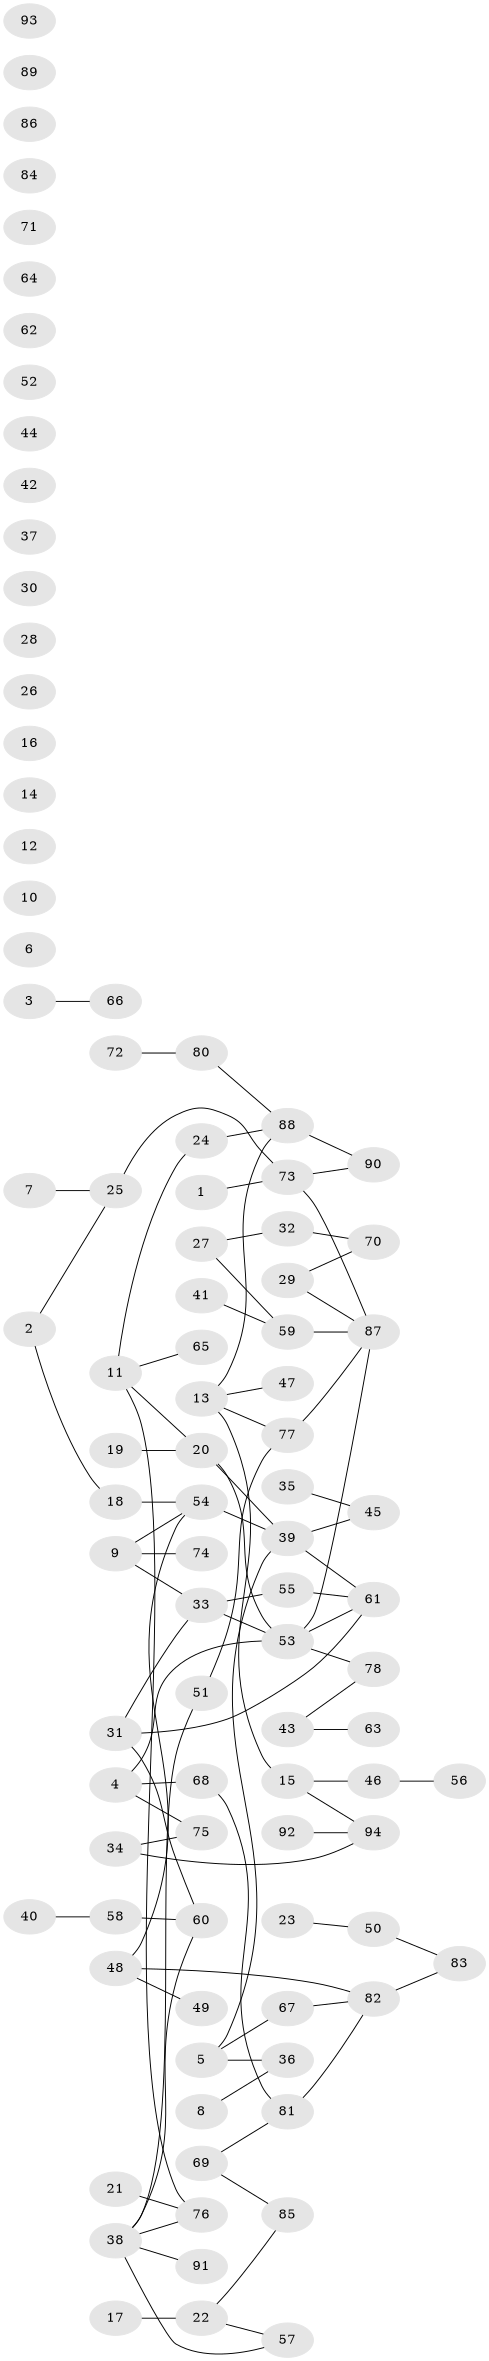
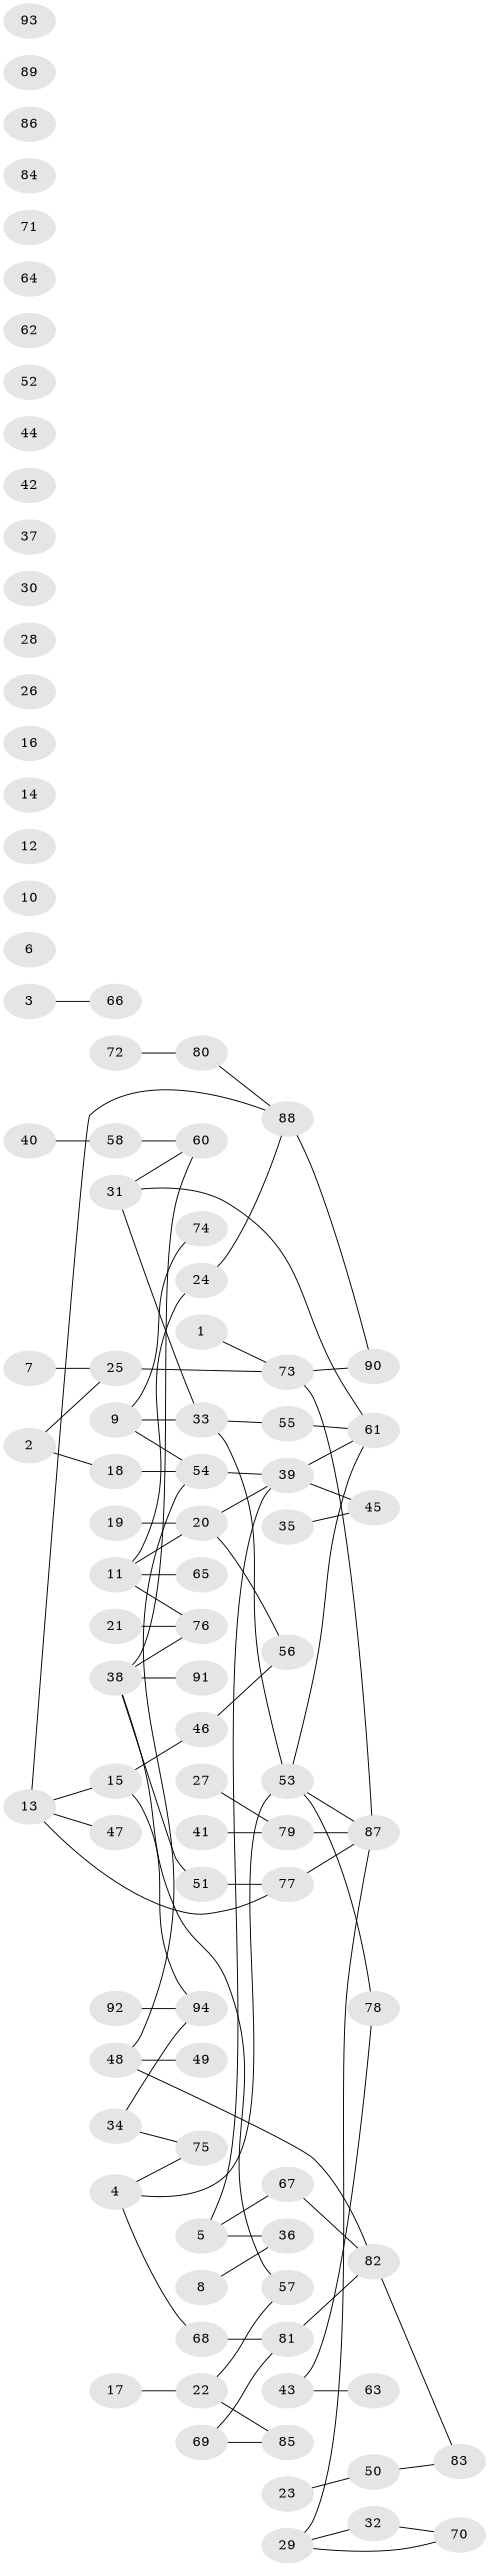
  graph {
    rankdir=LR
    node [color=gray90 style=filled]
    1
    73
    87
    90
    2
    18
    25
    54
    3
    66
    4
    53
    68
    75
    61
    78
    81
    5
    36
    39
    67
    45
    82
    6
    7
    8
    9
    33
    74
    55
    43
    63
    10
    11
    20
    24
    65
    76
    56
    88
    12
    13
    15
    47
    77
    46
    94
    14
    16
    17
    22
    57
    85
    19
    21
    23
    50
    83
    26
    27
    32
-   59
+   59 [label=79]
    70
    28
    29
    30
    31
    60
    34
    35
    37
    38
    51
    91
    40
    58
    41
    42
    44
    48
    49
    52
    62
    64
    69
    71
    72
    80
    84
    86
    89
    92
    93
    1 -- 73
    73 -- 87
    73 -- 90
    2 -- 18
    2 -- 25
    18 -- 54
    25 -- 73
    54 -- 39
    3 -- 66
    4 -- 53
    4 -- 68
    4 -- 75
    53 -- 87
    53 -- 61
    53 -- 78
    68 -- 81
    81 -- 82
    5 -- 36
    5 -- 39
    5 -- 67
    39 -- 61
    39 -- 45
    67 -- 82
    82 -- 83
    7 -- 25
    8 -- 36
    9 -- 54
    9 -- 33
    9 -- 74
    33 -- 53
    33 -- 55
    55 -- 61
    43 -- 78
    43 -- 63
    11 -- 20
    11 -- 24
    11 -- 65
    11 -- 76
    20 -- 39
-   20 -- 53
+   20 -- 56
    24 -- 88
    88 -- 90
    13 -- 88
    13 -- 15
    13 -- 47
    13 -- 77
    15 -- 46
    15 -- 94
    77 -- 87
    46 -- 56
    17 -- 22
    22 -- 57
    22 -- 85
    19 -- 20
    21 -- 76
    23 -- 50
    50 -- 83
-   27 -- 32
+   29 -- 32
    27 -- 59
    32 -- 70
    59 -- 87
    29 -- 87
    29 -- 70
    31 -- 61
    31 -- 33
    31 -- 60
    34 -- 75
    34 -- 94
    35 -- 45
    38 -- 76
    38 -- 57
    38 -- 60
    38 -- 51
    38 -- 91
    51 -- 77
    40 -- 58
    58 -- 60
    41 -- 59
    48 -- 54
    48 -- 82
    48 -- 49
    69 -- 81
    69 -- 85
    72 -- 80
    80 -- 88
    92 -- 94
  }
